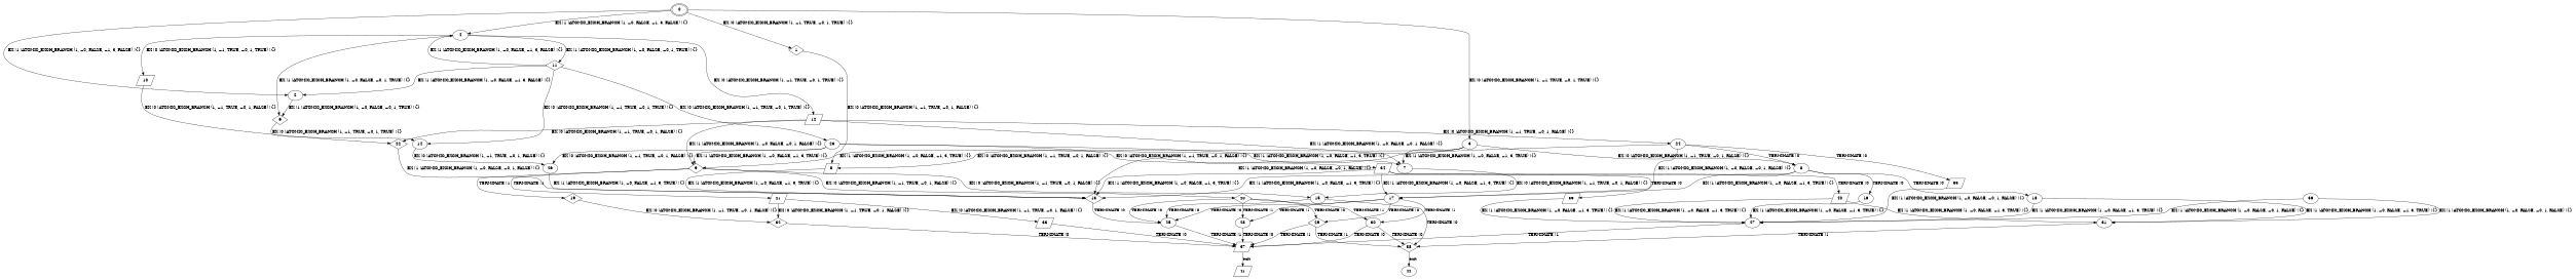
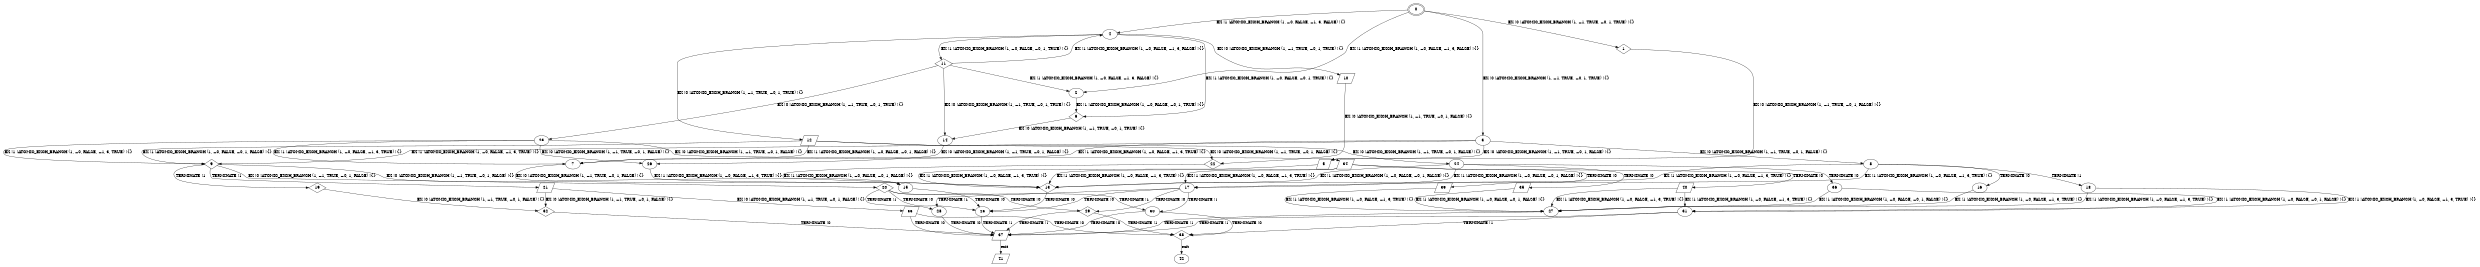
  digraph {
    node [shape=ellipse]
    0 [peripheries=2]
    1 [shape=diamond]
    2
    3
    4
    5 [shape=parallelogram]
    6 [shape=diamond]
    7
    8
    9 [shape=diamond]
    10 [shape=parallelogram]
    11 [shape=diamond]
    12 [shape=parallelogram]
    13 [shape=diamond]
    14
    15
    16
    17
    18
    19 [shape=diamond]
    20 [shape=diamond]
    21 [shape=parallelogram]
    22 [shape=diamond]
    23
    24
    25
    26
    27
    28
    29 [shape=diamond]
    30
    31
    32 [shape=diamond]
    33 [shape=parallelogram]
    34 [shape=parallelogram]
    35 [shape=parallelogram]
    36
    37 [shape=parallelogram]
    38 [shape=diamond]
    39 [shape=parallelogram]
    40 [shape=parallelogram]
    41 [shape=parallelogram]
    42
    0 -> 1 [label="EX !0 !ATOMIC_EXCH_BRANCH (1, +1, TRUE, +0, 1, TRUE) !{}"]
    0 -> 2 [label="EX !1 !ATOMIC_EXCH_BRANCH (1, +0, FALSE, +1, 3, FALSE) !{}"]
    0 -> 3 [label="EX !0 !ATOMIC_EXCH_BRANCH (1, +1, TRUE, +0, 1, TRUE) !{}"]
    0 -> 4 [label="EX !1 !ATOMIC_EXCH_BRANCH (1, +0, FALSE, +1, 3, FALSE) !{}"]
    1 -> 5 [label="EX !0 !ATOMIC_EXCH_BRANCH (1, +1, TRUE, +0, 1, FALSE) !{}"]
    2 -> 6 [label="EX !1 !ATOMIC_EXCH_BRANCH (1, +0, FALSE, +0, 1, TRUE) !{}"]
    3 -> 5 [label="EX !0 !ATOMIC_EXCH_BRANCH (1, +1, TRUE, +0, 1, FALSE) !{}"]
    3 -> 7 [label="EX !1 !ATOMIC_EXCH_BRANCH (1, +0, FALSE, +1, 3, TRUE) !{}"]
    3 -> 8 [label="EX !0 !ATOMIC_EXCH_BRANCH (1, +1, TRUE, +0, 1, FALSE) !{}"]
    3 -> 9 [label="EX !1 !ATOMIC_EXCH_BRANCH (1, +0, FALSE, +1, 3, TRUE) !{}"]
    4 -> 6 [label="EX !1 !ATOMIC_EXCH_BRANCH (1, +0, FALSE, +0, 1, TRUE) !{}"]
    4 -> 10 [label="EX !0 !ATOMIC_EXCH_BRANCH (1, +1, TRUE, +0, 1, TRUE) !{}"]
    4 -> 11 [label="EX !1 !ATOMIC_EXCH_BRANCH (1, +0, FALSE, +0, 1, TRUE) !{}"]
    4 -> 12 [label="EX !0 !ATOMIC_EXCH_BRANCH (1, +1, TRUE, +0, 1, TRUE) !{}"]
    5 -> 13 [label="EX !1 !ATOMIC_EXCH_BRANCH (1, +0, FALSE, +1, 3, TRUE) !{}"]
    6 -> 14 [label="EX !0 !ATOMIC_EXCH_BRANCH (1, +1, TRUE, +0, 1, TRUE) !{}"]
    7 -> 15 [label="EX !0 !ATOMIC_EXCH_BRANCH (1, +1, TRUE, +0, 1, FALSE) !{}"]
    8 -> 13 [label="EX !1 !ATOMIC_EXCH_BRANCH (1, +0, FALSE, +1, 3, TRUE) !{}"]
    8 -> 16 [label="TERMINATE !0"]
    8 -> 17 [label="EX !1 !ATOMIC_EXCH_BRANCH (1, +0, FALSE, +1, 3, TRUE) !{}"]
-   8 -> 18 [label="TERMINATE !0"]
+   8 -> 18 [label="TERMINATE !1"]
    9 -> 15 [label="EX !0 !ATOMIC_EXCH_BRANCH (1, +1, TRUE, +0, 1, FALSE) !{}"]
    9 -> 19 [label="TERMINATE !1"]
    9 -> 20 [label="EX !0 !ATOMIC_EXCH_BRANCH (1, +1, TRUE, +0, 1, FALSE) !{}"]
    9 -> 21 [label="TERMINATE !1"]
    10 -> 22 [label="EX !0 !ATOMIC_EXCH_BRANCH (1, +1, TRUE, +0, 1, FALSE) !{}"]
    11 -> 2 [label="EX !1 !ATOMIC_EXCH_BRANCH (1, +0, FALSE, +1, 3, FALSE) !{}"]
    11 -> 4 [label="EX !1 !ATOMIC_EXCH_BRANCH (1, +0, FALSE, +1, 3, FALSE) !{}"]
    11 -> 14 [label="EX !0 !ATOMIC_EXCH_BRANCH (1, +1, TRUE, +0, 1, TRUE) !{}"]
    11 -> 23 [label="EX !0 !ATOMIC_EXCH_BRANCH (1, +1, TRUE, +0, 1, TRUE) !{}"]
    12 -> 7 [label="EX !1 !ATOMIC_EXCH_BRANCH (1, +0, FALSE, +0, 1, FALSE) !{}"]
    12 -> 9 [label="EX !1 !ATOMIC_EXCH_BRANCH (1, +0, FALSE, +0, 1, FALSE) !{}"]
    12 -> 22 [label="EX !0 !ATOMIC_EXCH_BRANCH (1, +1, TRUE, +0, 1, FALSE) !{}"]
    12 -> 24 [label="EX !0 !ATOMIC_EXCH_BRANCH (1, +1, TRUE, +0, 1, FALSE) !{}"]
    13 -> 25 [label="TERMINATE !0"]
    14 -> 26 [label="EX !0 !ATOMIC_EXCH_BRANCH (1, +1, TRUE, +0, 1, FALSE) !{}"]
    15 -> 25 [label="TERMINATE !0"]
    16 -> 27 [label="EX !1 !ATOMIC_EXCH_BRANCH (1, +0, FALSE, +1, 3, TRUE) !{}"]
    17 -> 25 [label="TERMINATE !0"]
    17 -> 28 [label="TERMINATE !1"]
    17 -> 29 [label="TERMINATE !0"]
    17 -> 30 [label="TERMINATE !1"]
    18 -> 27 [label="EX !1 !ATOMIC_EXCH_BRANCH (1, +0, FALSE, +1, 3, TRUE) !{}"]
    18 -> 31 [label="EX !1 !ATOMIC_EXCH_BRANCH (1, +0, FALSE, +1, 3, TRUE) !{}"]
    19 -> 32 [label="EX !0 !ATOMIC_EXCH_BRANCH (1, +1, TRUE, +0, 1, FALSE) !{}"]
    20 -> 25 [label="TERMINATE !0"]
    20 -> 28 [label="TERMINATE !1"]
    20 -> 29 [label="TERMINATE !0"]
    20 -> 30 [label="TERMINATE !1"]
    21 -> 32 [label="EX !0 !ATOMIC_EXCH_BRANCH (1, +1, TRUE, +0, 1, FALSE) !{}"]
    21 -> 33 [label="EX !0 !ATOMIC_EXCH_BRANCH (1, +1, TRUE, +0, 1, FALSE) !{}"]
    22 -> 13 [label="EX !1 !ATOMIC_EXCH_BRANCH (1, +0, FALSE, +0, 1, FALSE) !{}"]
    23 -> 7 [label="EX !1 !ATOMIC_EXCH_BRANCH (1, +0, FALSE, +1, 3, TRUE) !{}"]
    23 -> 9 [label="EX !1 !ATOMIC_EXCH_BRANCH (1, +0, FALSE, +1, 3, TRUE) !{}"]
    23 -> 26 [label="EX !0 !ATOMIC_EXCH_BRANCH (1, +1, TRUE, +0, 1, FALSE) !{}"]
    23 -> 34 [label="EX !0 !ATOMIC_EXCH_BRANCH (1, +1, TRUE, +0, 1, FALSE) !{}"]
    24 -> 13 [label="EX !1 !ATOMIC_EXCH_BRANCH (1, +0, FALSE, +0, 1, FALSE) !{}"]
    24 -> 17 [label="EX !1 !ATOMIC_EXCH_BRANCH (1, +0, FALSE, +0, 1, FALSE) !{}"]
    24 -> 35 [label="TERMINATE !0"]
-   24 -> 8 [label="TERMINATE !0"]
+   24 -> 36 [label="TERMINATE !0"]
    25 -> 37 [label="TERMINATE !1"]
    26 -> 13 [label="EX !1 !ATOMIC_EXCH_BRANCH (1, +0, FALSE, +1, 3, TRUE) !{}"]
    27 -> 37 [label="TERMINATE !1"]
    28 -> 37 [label="TERMINATE !0"]
    29 -> 37 [label="TERMINATE !1"]
    29 -> 38 [label="TERMINATE !1"]
    30 -> 37 [label="TERMINATE !0"]
    30 -> 38 [label="TERMINATE !0"]
+   31 -> 37 [label="TERMINATE !1"]
    31 -> 38 [label="TERMINATE !1"]
    32 -> 37 [label="TERMINATE !0"]
    33 -> 37 [label="TERMINATE !0"]
-   15 -> 38 [label="TERMINATE !0"]
+   33 -> 38 [label="TERMINATE !0"]
    34 -> 13 [label="EX !1 !ATOMIC_EXCH_BRANCH (1, +0, FALSE, +1, 3, TRUE) !{}"]
    34 -> 17 [label="EX !1 !ATOMIC_EXCH_BRANCH (1, +0, FALSE, +1, 3, TRUE) !{}"]
    34 -> 39 [label="TERMINATE !0"]
    34 -> 40 [label="TERMINATE !0"]
    35 -> 27 [label="EX !1 !ATOMIC_EXCH_BRANCH (1, +0, FALSE, +0, 1, FALSE) !{}"]
    36 -> 27 [label="EX !1 !ATOMIC_EXCH_BRANCH (1, +0, FALSE, +0, 1, FALSE) !{}"]
    36 -> 31 [label="EX !1 !ATOMIC_EXCH_BRANCH (1, +0, FALSE, +0, 1, FALSE) !{}"]
    37 -> 41 [label=exit]
    38 -> 42 [label=exit]
    39 -> 27 [label="EX !1 !ATOMIC_EXCH_BRANCH (1, +0, FALSE, +1, 3, TRUE) !{}"]
    40 -> 27 [label="EX !1 !ATOMIC_EXCH_BRANCH (1, +0, FALSE, +1, 3, TRUE) !{}"]
    40 -> 31 [label="EX !1 !ATOMIC_EXCH_BRANCH (1, +0, FALSE, +1, 3, TRUE) !{}"]
  }
